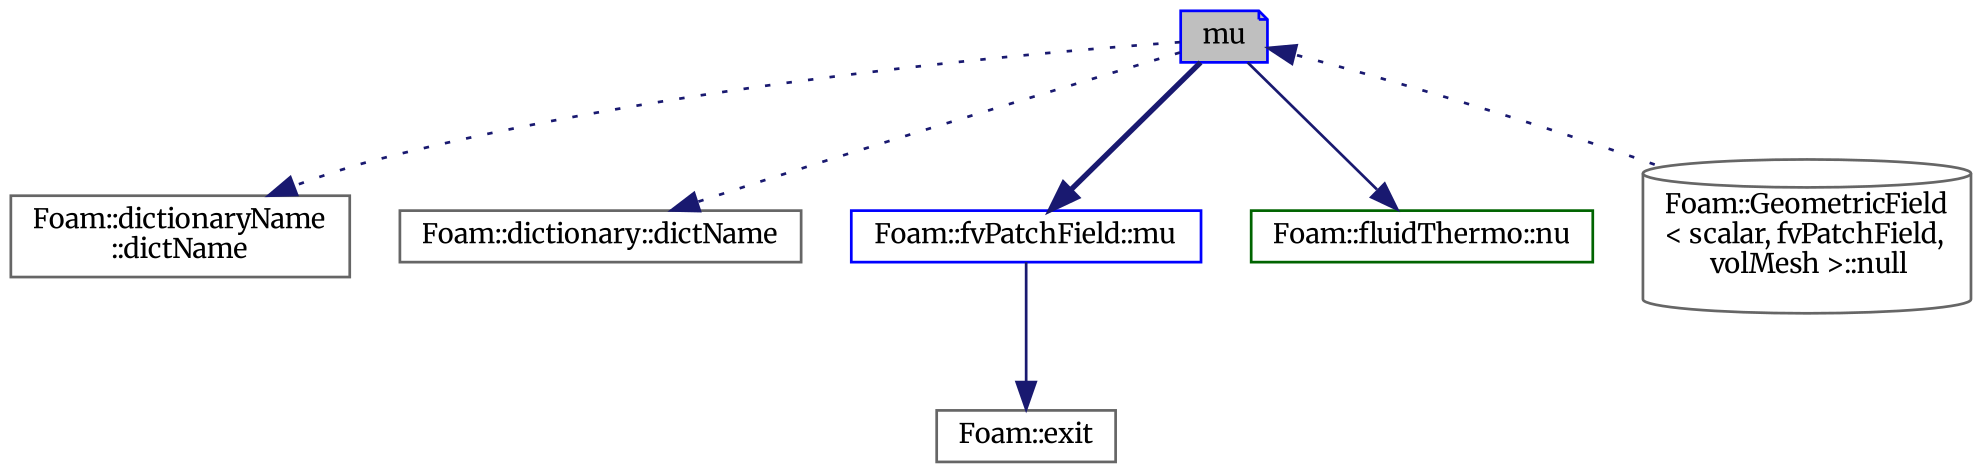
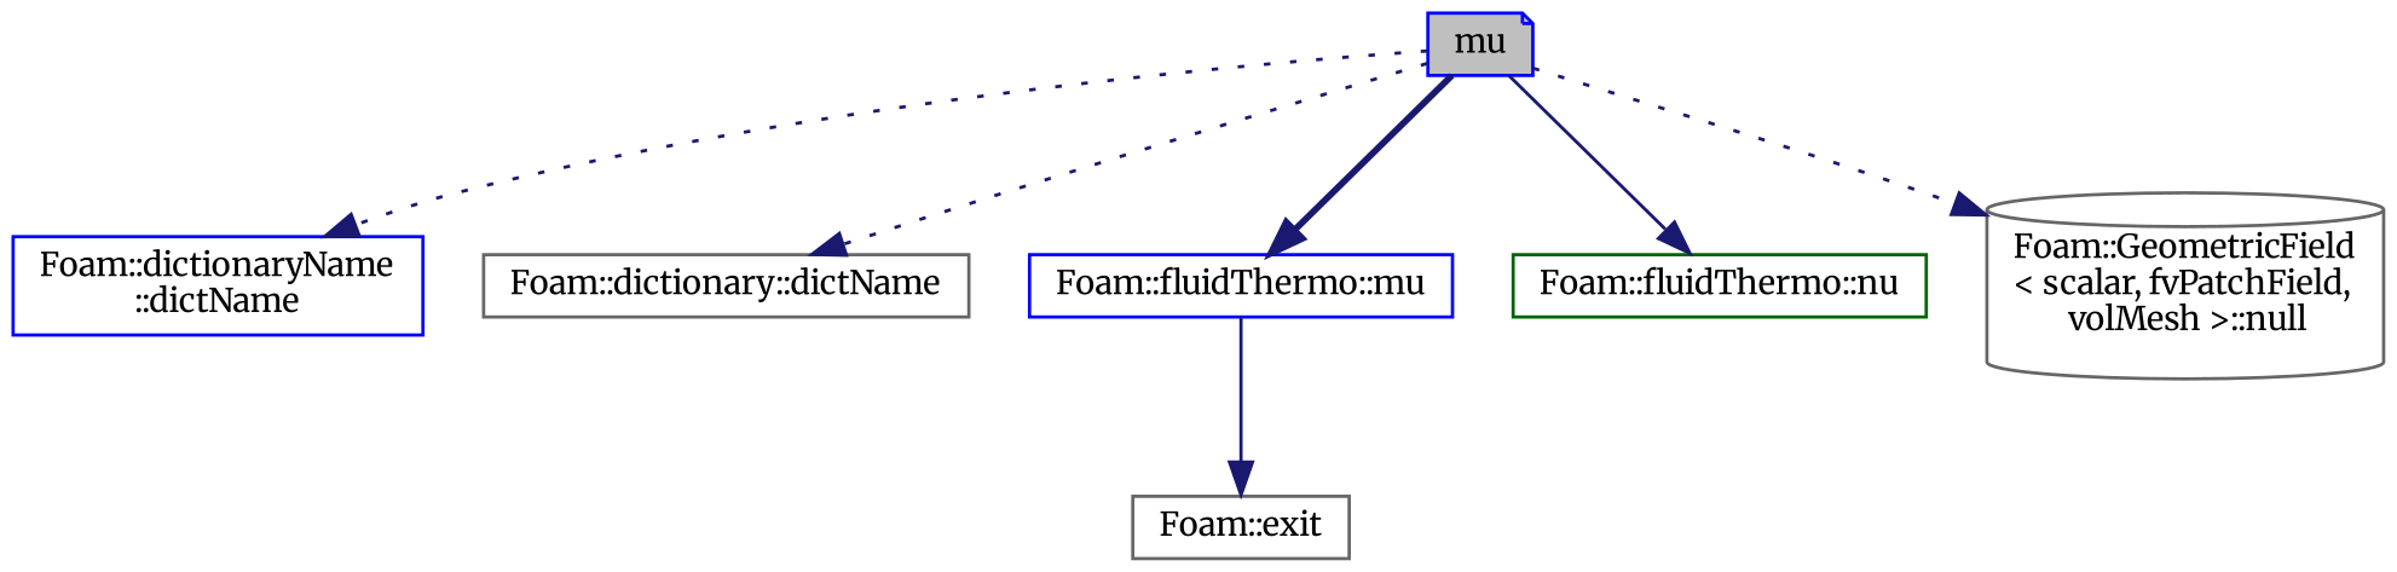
  digraph {
    fontname=Merriweather
    rankdir=TB
    node [color=blue fontname=Merriweather fontsize=10 shape=box]
    edge [color=midnightblue fontname=Merriweather fontsize=10 labelfontname=Helvetica labelfontsize=10 style=dotted]
    n1 [fillcolor=grey75 fontcolor=black height=0.2 label=mu shape=note style=filled width=0.4]
-   n2 [color=gray40 height=0.2 label="Foam::dictionaryName\l::dictName" width=0.4]
+   n2 [height=0.2 label="Foam::dictionaryName\l::dictName" width=0.4]
    n3 [color=gray40 height=0.2 label="Foam::dictionary::dictName" width=0.4]
-   n4 [height=0.2 label="Foam::fvPatchField::mu" width=0.4]
+   n4 [height=0.2 label="Foam::fluidThermo::mu" width=0.4]
    n5 [color=darkgreen height=0.2 label="Foam::fluidThermo::nu" width=0.4]
    n6 [color=gray40 height=0.2 label="Foam::GeometricField\l\< scalar, fvPatchField,\l volMesh \>::null" shape=cylinder width=0.4]
    n7 [color=gray40 height=0.2 label="Foam::exit" width=0.4]
    n1 -> n2
    n1 -> n3
    n1 -> n4 [style=bold]
    n1 -> n5 [style=solid]
-   n6 -> n1
+   n1 -> n6
    n4 -> n7 [style=solid]
  }
